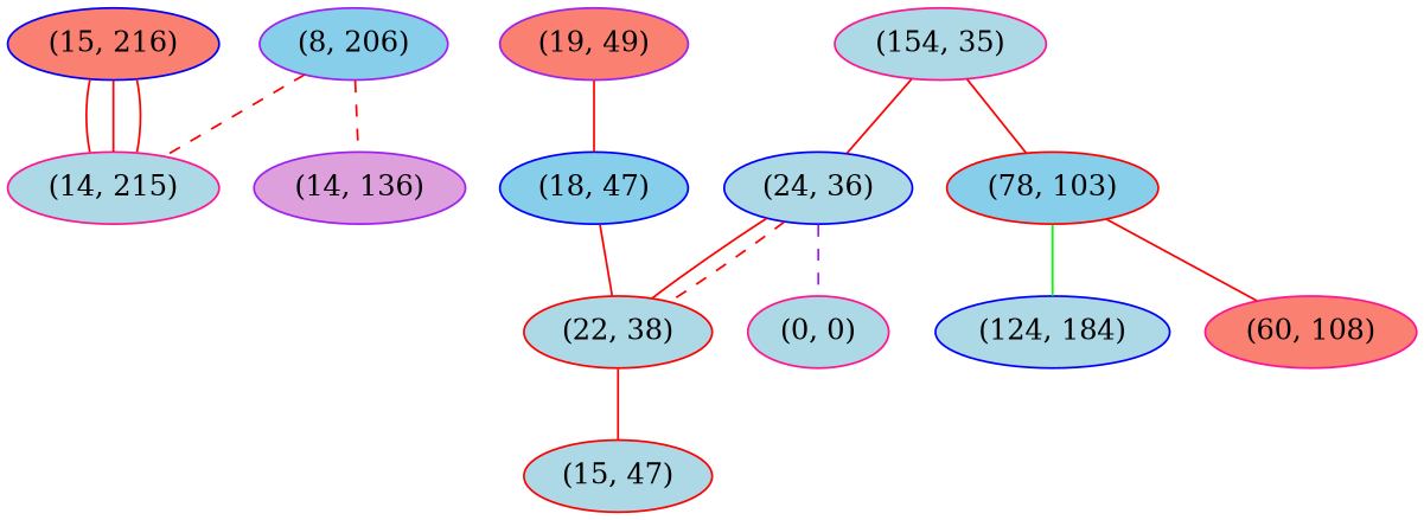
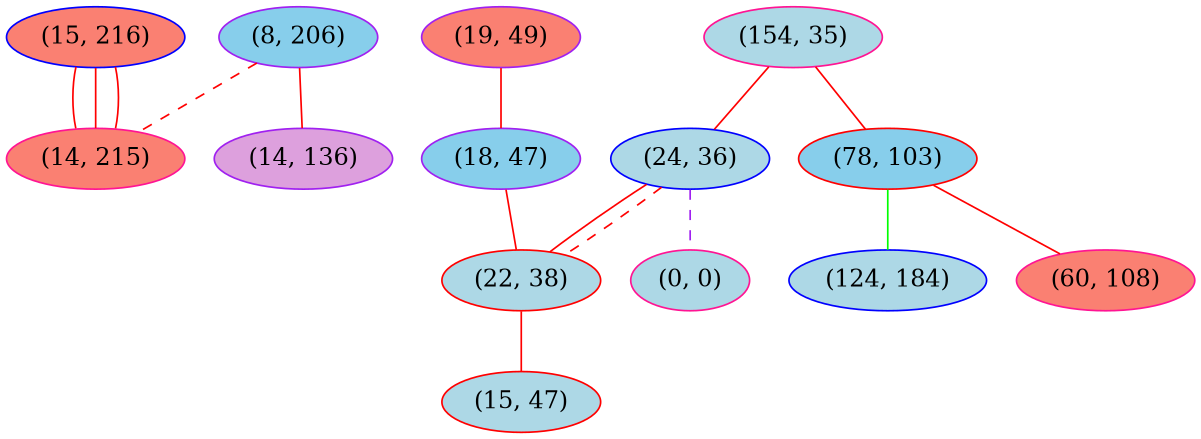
  graph {
    node [color=deeppink fillcolor=lightblue style=filled]
    edge [color=red style=solid weight=1]
    "(8, 206)" [color=purple fillcolor=skyblue]
-   "(14, 215)"
+   "(14, 215)" [fillcolor=salmon]
    "(14, 136)" [color=purple fillcolor=plum]
    "(19, 49)" [color=purple fillcolor=salmon]
-   "(18, 47)" [color=blue fillcolor=skyblue]
+   "(18, 47)" [color=purple fillcolor=skyblue]
    "(22, 38)" [color=red]
    "(15, 216)" [color=blue fillcolor=salmon]
    "(15, 47)" [color=red]
    "(78, 103)" [color=red fillcolor=skyblue]
    "(154, 35)"
    "(24, 36)" [color=blue]
    "(124, 184)" [color=blue]
    "(60, 108)" [fillcolor=salmon]
    "(0, 0)"
    "(8, 206)" -- "(14, 215)" [style=dashed]
-   "(8, 206)" -- "(14, 136)" [style=dashed]
+   "(8, 206)" -- "(14, 136)"
    "(19, 49)" -- "(18, 47)"
    "(18, 47)" -- "(22, 38)"
    "(22, 38)" -- "(15, 47)"
    "(15, 216)" -- "(14, 215)"
    "(15, 216)" -- "(14, 215)"
    "(15, 216)" -- "(14, 215)"
    "(78, 103)" -- "(124, 184)" [color=green weight=2]
    "(78, 103)" -- "(60, 108)"
    "(154, 35)" -- "(78, 103)"
    "(154, 35)" -- "(24, 36)"
    "(24, 36)" -- "(22, 38)"
    "(24, 36)" -- "(22, 38)" [style=dashed]
    "(24, 36)" -- "(0, 0)" [color=purple style=dashed weight=4]
  }
